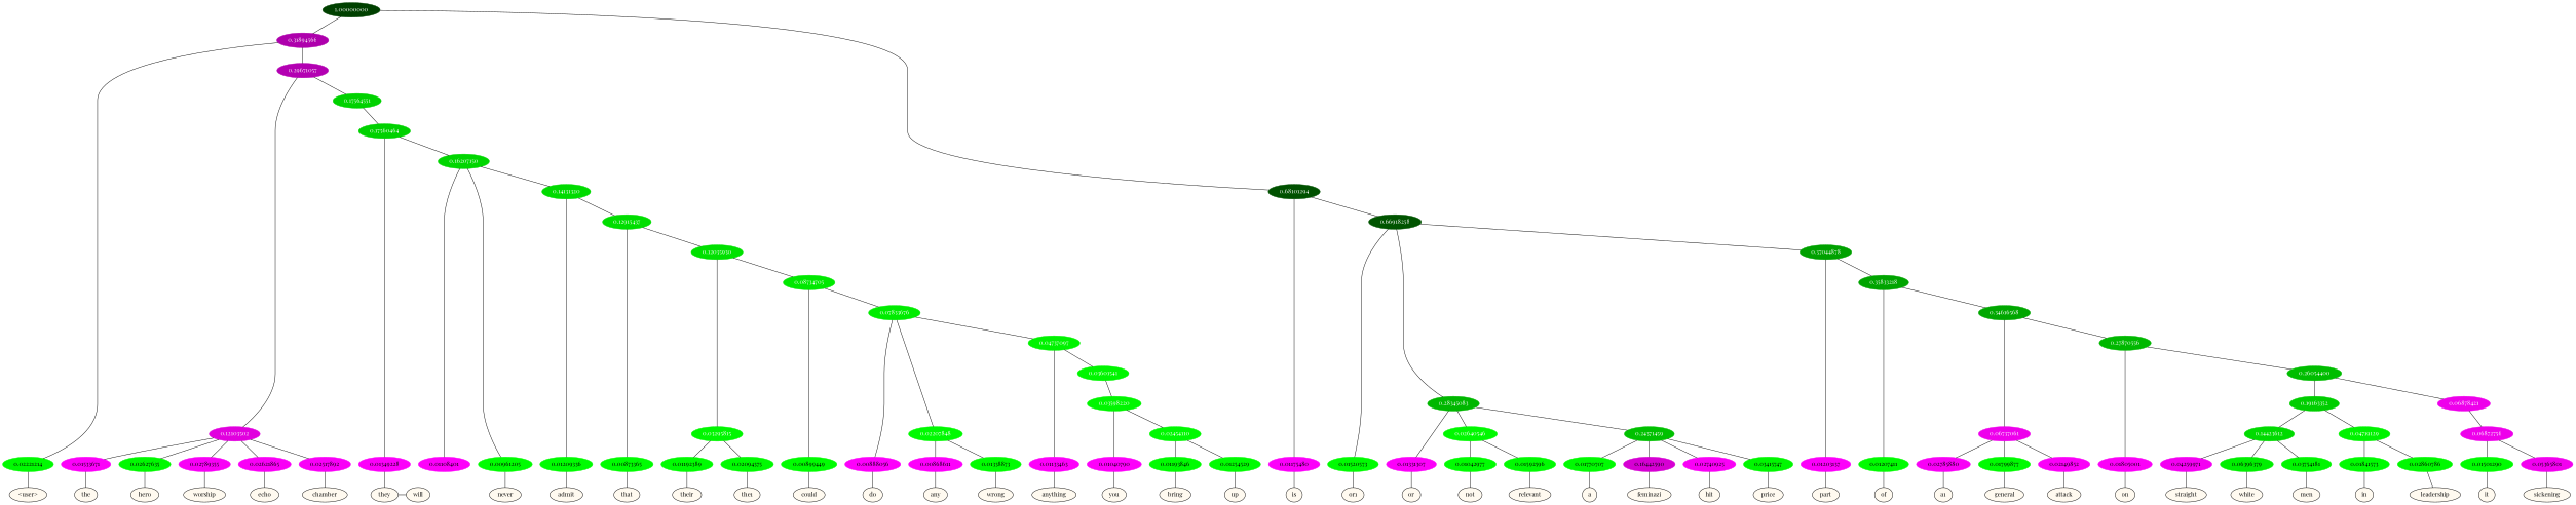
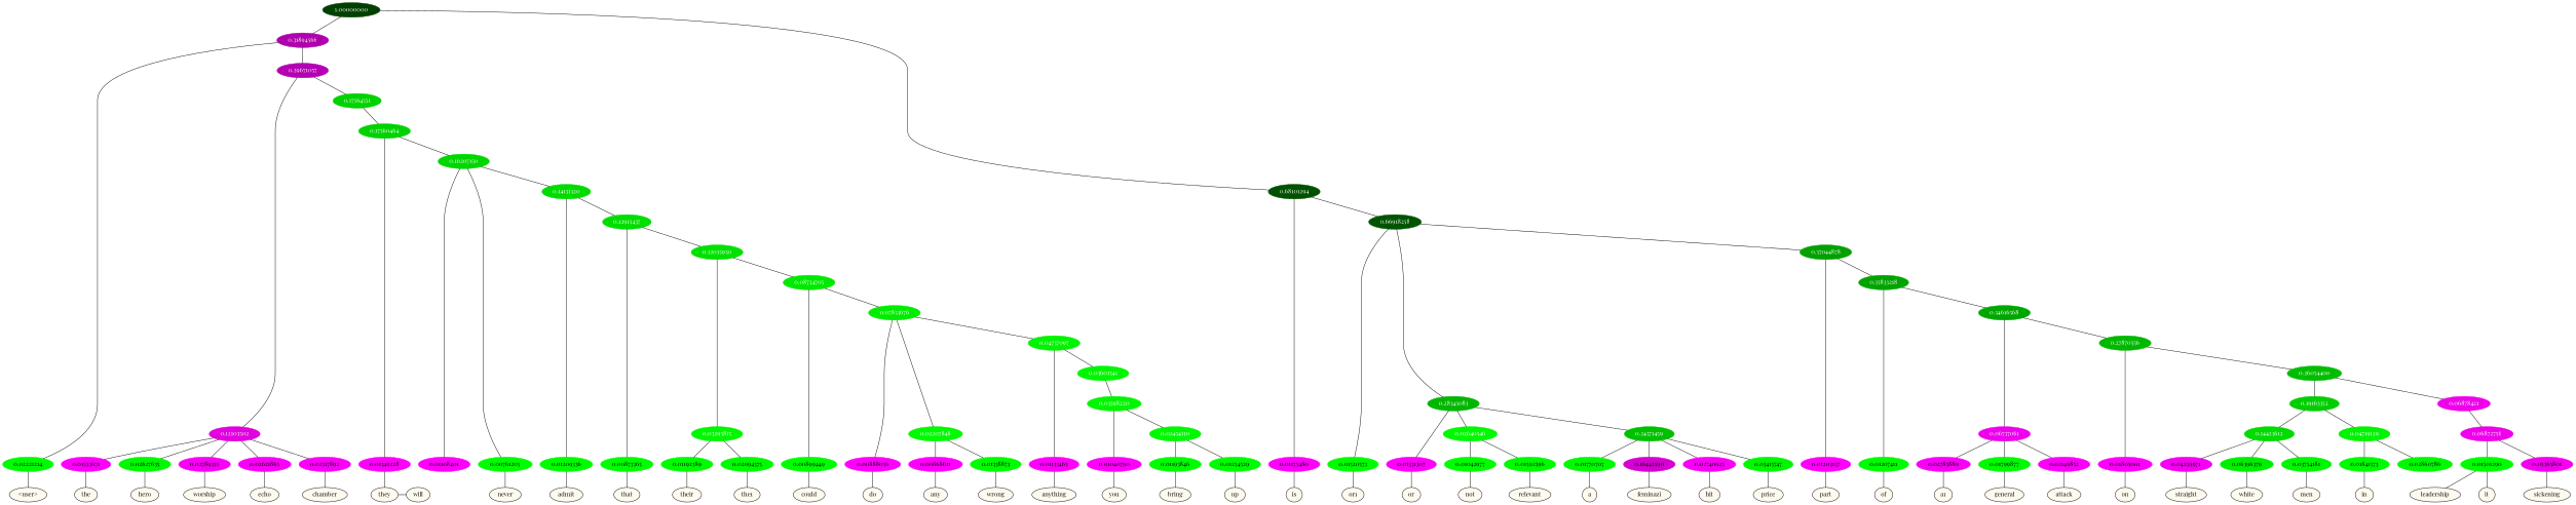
  graph {
    fontname="Playfair Display"
    node [color=black fontname="Playfair Display" format=png nodesep=0.001 ordering=out overlap_scaling=0.01 ranksep=0.001 style=filled]
    edge [fontname="Playfair Display"]
    n1 [fillcolor=floralwhite height=0.15 label="\<user\>" style="filled,solid" width=0.15]
    n2 [fillcolor=floralwhite height=0.15 label=the style="filled,solid" width=0.15]
    n3 [fillcolor=floralwhite height=0.15 label=hero style="filled,solid" width=0.15]
    n4 [fillcolor=floralwhite height=0.15 label=worship style="filled,solid" width=0.15]
    n5 [fillcolor=floralwhite height=0.15 label=echo style="filled,solid" width=0.15]
    n6 [fillcolor=floralwhite height=0.15 label=chamber style="filled,solid" width=0.15]
    n7 [fillcolor=floralwhite height=0.15 label=they style="filled,solid" width=0.15]
    n8 [fillcolor=floralwhite height=0.15 label=will style="filled,solid" width=0.15]
    n9 [fillcolor=floralwhite height=0.15 label=never style="filled,solid" width=0.15]
    n10 [fillcolor=floralwhite height=0.15 label=admit style="filled,solid" width=0.15]
    n11 [fillcolor=floralwhite height=0.15 label=that style="filled,solid" width=0.15]
    n12 [fillcolor=floralwhite height=0.15 label=their style="filled,solid" width=0.15]
    n13 [fillcolor=floralwhite height=0.15 label=the1 style="filled,solid" width=0.15]
    n14 [fillcolor=floralwhite height=0.15 label=could style="filled,solid" width=0.15]
    n15 [fillcolor=floralwhite height=0.15 label=do style="filled,solid" width=0.15]
    n16 [fillcolor=floralwhite height=0.15 label=any style="filled,solid" width=0.15]
    n17 [fillcolor=floralwhite height=0.15 label=wrong style="filled,solid" width=0.15]
    n18 [fillcolor=floralwhite height=0.15 label=anything style="filled,solid" width=0.15]
    n19 [fillcolor=floralwhite height=0.15 label=you style="filled,solid" width=0.15]
    n20 [fillcolor=floralwhite height=0.15 label=bring style="filled,solid" width=0.15]
    n21 [fillcolor=floralwhite height=0.15 label=up style="filled,solid" width=0.15]
    n22 [fillcolor=floralwhite height=0.15 label=is style="filled,solid" width=0.15]
    n23 [fillcolor=floralwhite height=0.15 label=not style="filled,solid" width=0.15]
    n24 [fillcolor=floralwhite height=0.15 label=relevant style="filled,solid" width=0.15]
    n25 [fillcolor=floralwhite height=0.15 label=or style="filled,solid" width=0.15]
    n26 [fillcolor=floralwhite height=0.15 label=a style="filled,solid" width=0.15]
    n27 [fillcolor=floralwhite height=0.15 label=feminazi style="filled,solid" width=0.15]
    n28 [fillcolor=floralwhite height=0.15 label=hit style="filled,solid" width=0.15]
    n29 [fillcolor=floralwhite height=0.15 label=price style="filled,solid" width=0.15]
    n30 [fillcolor=floralwhite height=0.15 label=or1 style="filled,solid" width=0.15]
    n31 [fillcolor=floralwhite height=0.15 label=part style="filled,solid" width=0.15]
    n32 [fillcolor=floralwhite height=0.15 label=of style="filled,solid" width=0.15]
    n33 [fillcolor=floralwhite height=0.15 label=a1 style="filled,solid" width=0.15]
    n34 [fillcolor=floralwhite height=0.15 label=general style="filled,solid" width=0.15]
    n35 [fillcolor=floralwhite height=0.15 label=attack style="filled,solid" width=0.15]
    n36 [fillcolor=floralwhite height=0.15 label=on style="filled,solid" width=0.15]
    n37 [fillcolor=floralwhite height=0.15 label=straight style="filled,solid" width=0.15]
    n38 [fillcolor=floralwhite height=0.15 label=white style="filled,solid" width=0.15]
    n39 [fillcolor=floralwhite height=0.15 label=men style="filled,solid" width=0.15]
    n40 [fillcolor=floralwhite height=0.15 label=in style="filled,solid" width=0.15]
    n41 [fillcolor=floralwhite height=0.15 label=leadership style="filled,solid" width=0.15]
    n42 [fillcolor=floralwhite height=0.15 label=it style="filled,solid" width=0.15]
    n43 [fillcolor=floralwhite height=0.15 label=sickening style="filled,solid" width=0.15]
    n44 [color="0.334 1.000 0.978" fontcolor=black height=0.15 label=0.02221214 width=0.15]
    n45 [color="0.835 1.000 0.985" fontcolor=black height=0.15 label=0.01533671 width=0.15]
    n46 [color="0.334 1.000 0.974" fontcolor=black height=0.15 label=0.02627635 width=0.15]
    n47 [color="0.835 1.000 0.972" fontcolor=black height=0.15 label=0.02789355 width=0.15]
    n48 [color="0.835 1.000 0.974" fontcolor=black height=0.15 label=0.02621865 width=0.15]
    n49 [color="0.835 1.000 0.975" fontcolor=black height=0.15 label=0.02517892 width=0.15]
    n50 [color="0.835 1.000 0.987" fontcolor=black height=0.15 label=0.01349228 width=0.15]
    n51 [color="0.835 1.000 0.989" fontcolor=black height=0.15 label=0.01108401 width=0.15]
-   n52 [color="0.334 1.000 0.990" fontcolor=black height=0.15 label=0.00961205 width=0.15]
+   n52 [color="0.334 1.000 0.990" fontcolor=black height=0.15 label=0.00761205 width=0.15]
    n53 [color="0.334 1.000 0.988" fontcolor=black height=0.15 label=0.01209336 width=0.15]
    n54 [color="0.334 1.000 0.991" fontcolor=black height=0.15 label=0.00873365 width=0.15]
    n55 [color="0.334 1.000 0.988" fontcolor=black height=0.15 label=0.01192389 width=0.15]
    n56 [color="0.334 1.000 0.979" fontcolor=black height=0.15 label=0.02094375 width=0.15]
    n57 [color="0.334 1.000 0.991" fontcolor=black height=0.15 label=0.00899449 width=0.15]
    n58 [color="0.835 1.000 0.991" fontcolor=black height=0.15 label=0.00888056 width=0.15]
    n59 [color="0.835 1.000 0.991" fontcolor=black height=0.15 label=0.00868611 width=0.15]
    n60 [color="0.334 1.000 0.987" fontcolor=black height=0.15 label=0.01338873 width=0.15]
    n61 [color="0.835 1.000 0.989" fontcolor=black height=0.15 label=0.01133463 width=0.15]
    n62 [color="0.835 1.000 0.989" fontcolor=black height=0.15 label=0.01040790 width=0.15]
    n63 [color="0.334 1.000 0.988" fontcolor=black height=0.15 label=0.01193846 width=0.15]
    n64 [color="0.334 1.000 0.987" fontcolor=black height=0.15 label=0.01254529 width=0.15]
    n65 [color="0.835 1.000 0.988" fontcolor=black height=0.15 label=0.01175480 width=0.15]
    n66 [color="0.334 1.000 0.990" fontcolor=black height=0.15 label=0.01042977 width=0.15]
    n67 [color="0.334 1.000 0.984" fontcolor=black height=0.15 label=0.01592596 width=0.15]
    n68 [color="0.835 1.000 0.987" fontcolor=black height=0.15 label=0.01331307 width=0.15]
    n69 [color="0.334 1.000 0.982" fontcolor=black height=0.15 label=0.01770707 width=0.15]
    n70 [color="0.835 1.000 0.836" fontcolor=black height=0.15 label=0.16442590 width=0.15]
    n71 [color="0.835 1.000 0.973" fontcolor=black height=0.15 label=0.02740925 width=0.15]
    n72 [color="0.334 1.000 0.966" fontcolor=black height=0.15 label=0.03415747 width=0.15]
    n73 [color="0.334 1.000 0.985" fontcolor=black height=0.15 label=0.01520573 width=0.15]
    n74 [color="0.835 1.000 0.988" fontcolor=black height=0.15 label=0.01203137 width=0.15]
    n75 [color="0.334 1.000 0.988" fontcolor=black height=0.15 label=0.01207411 width=0.15]
    n76 [color="0.835 1.000 0.972" fontcolor=black height=0.15 label=0.02785880 width=0.15]
    n77 [color="0.334 1.000 0.982" fontcolor=black height=0.15 label=0.01799877 width=0.15]
    n78 [color="0.835 1.000 0.979" fontcolor=black height=0.15 label=0.02149852 width=0.15]
    n79 [color="0.835 1.000 0.982" fontcolor=black height=0.15 label=0.01805001 width=0.15]
    n80 [color="0.835 1.000 0.957" fontcolor=black height=0.15 label=0.04259971 width=0.15]
    n81 [color="0.334 1.000 0.936" fontcolor=black height=0.15 label=0.06396379 width=0.15]
    n82 [color="0.334 1.000 0.962" fontcolor=black height=0.15 label=0.03754181 width=0.15]
    n83 [color="0.334 1.000 0.982" fontcolor=black height=0.15 label=0.01841573 width=0.15]
    n84 [color="0.334 1.000 0.971" fontcolor=black height=0.15 label=0.02860786 width=0.15]
    n85 [color="0.334 1.000 0.985" fontcolor=black height=0.15 label=0.01501290 width=0.15]
    n86 [color="0.835 1.000 0.946" fontcolor=black height=0.15 label=0.05365801 width=0.15]
    n87 [color="0.334 1.000 0.250" fontcolor=grey99 height=0.15 label=1.00000000 width=0.15]
    n88 [color="0.835 1.000 0.681" fontcolor=grey99 height=0.15 label=0.31894566 width=0.15]
    n89 [color="0.334 1.000 0.319" fontcolor=grey99 height=0.15 label=0.68101294 width=0.15]
    n90 [color="0.835 1.000 0.703" fontcolor=grey99 height=0.15 label=0.29671057 width=0.15]
    n91 [color="0.334 1.000 0.331" fontcolor=grey99 height=0.15 label=0.66918258 width=0.15]
    n92 [color="0.835 1.000 0.879" fontcolor=grey99 height=0.15 label=0.12103502 width=0.15]
    n93 [color="0.334 1.000 0.824" fontcolor=grey99 height=0.15 label=0.17564551 width=0.15]
    n94 [color="0.334 1.000 0.717" fontcolor=grey99 height=0.15 label=0.28345083 width=0.15]
    n95 [color="0.334 1.000 0.630" fontcolor=grey99 height=0.15 label=0.37044878 width=0.15]
    n96 [color="0.334 1.000 0.824" fontcolor=grey99 height=0.15 label=0.17560464 width=0.15]
    n97 [color="0.334 1.000 0.974" fontcolor=grey99 height=0.15 label=0.02640546 width=0.15]
    n98 [color="0.334 1.000 0.756" fontcolor=grey99 height=0.15 label=0.24371459 width=0.15]
    n99 [color="0.334 1.000 0.642" fontcolor=grey99 height=0.15 label=0.35833218 width=0.15]
    n100 [color="0.334 1.000 0.838" fontcolor=grey99 height=0.15 label=0.16207150 width=0.15]
    n101 [color="0.334 1.000 0.654" fontcolor=grey99 height=0.15 label=0.34616568 width=0.15]
    n102 [color="0.334 1.000 0.859" fontcolor=grey99 height=0.15 label=0.14131320 width=0.15]
    n103 [color="0.835 1.000 0.933" fontcolor=grey99 height=0.15 label=0.06737061 width=0.15]
    n104 [color="0.334 1.000 0.721" fontcolor=grey99 height=0.15 label=0.27870556 width=0.15]
    n105 [color="0.334 1.000 0.871" fontcolor=grey99 height=0.15 label=0.12915437 width=0.15]
    n106 [color="0.334 1.000 0.739" fontcolor=grey99 height=0.15 label=0.26054400 width=0.15]
    n107 [color="0.334 1.000 0.880" fontcolor=grey99 height=0.15 label=0.12035930 width=0.15]
    n108 [color="0.334 1.000 0.808" fontcolor=grey99 height=0.15 label=0.19163352 width=0.15]
    n109 [color="0.835 1.000 0.931" fontcolor=grey99 height=0.15 label=0.06878421 width=0.15]
    n110 [color="0.334 1.000 0.967" fontcolor=grey99 height=0.15 label=0.03295815 width=0.15]
    n111 [color="0.334 1.000 0.913" fontcolor=grey99 height=0.15 label=0.08734705 width=0.15]
    n112 [color="0.334 1.000 0.856" fontcolor=grey99 height=0.15 label=0.14423612 width=0.15]
    n113 [color="0.334 1.000 0.953" fontcolor=grey99 height=0.15 label=0.04719129 width=0.15]
    n114 [color="0.835 1.000 0.931" fontcolor=grey99 height=0.15 label=0.06872756 width=0.15]
    n115 [color="0.334 1.000 0.922" fontcolor=grey99 height=0.15 label=0.07833676 width=0.15]
    n116 [color="0.334 1.000 0.978" fontcolor=grey99 height=0.15 label=0.02207848 width=0.15]
    n117 [color="0.334 1.000 0.953" fontcolor=grey99 height=0.15 label=0.04737097 width=0.15]
    n118 [color="0.334 1.000 0.964" fontcolor=grey99 height=0.15 label=0.03601541 width=0.15]
    n119 [color="0.334 1.000 0.964" fontcolor=grey99 height=0.15 label=0.03598220 width=0.15]
    n120 [color="0.334 1.000 0.975" fontcolor=grey99 height=0.15 label=0.02454110 width=0.15]
    subgraph sub_1 {
      rank=same
      n1
      n2
      n3
      n4
      n5
      n6
      n7
      n8
      n9
      n10
      n11
      n12
      n13
      n14
      n15
      n16
      n17
      n18
      n19
      n20
      n21
      n22
      n23
      n24
      n25
      n26
      n27
      n28
      n29
      n30
      n31
      n32
      n33
      n34
      n35
      n36
      n37
      n38
      n39
      n40
      n41
      n42
      n43
    }
    subgraph sub_2 {
      rank=same
      n44
      n45
      n46
      n47
      n48
      n49
      n50
      n51
      n52
      n53
      n54
      n55
      n56
      n57
      n58
      n59
      n60
      n61
      n62
      n63
      n64
      n65
      n66
      n67
      n68
      n69
      n70
      n71
      n72
      n73
      n74
      n75
      n76
      n77
      n78
      n79
      n80
      n81
      n82
      n83
      n84
      n85
      n86
    }
    n7 -- n8
    n44 -- n1
    n45 -- n2
    n46 -- n3
    n47 -- n4
    n48 -- n5
    n49 -- n6
    n50 -- n7
    n52 -- n9
    n53 -- n10
    n54 -- n11
    n55 -- n12
    n56 -- n13
    n57 -- n14
    n58 -- n15
    n59 -- n16
    n60 -- n17
    n61 -- n18
    n62 -- n19
    n63 -- n20
    n64 -- n21
    n65 -- n22
    n66 -- n23
    n67 -- n24
    n68 -- n25
    n69 -- n26
    n70 -- n27
    n71 -- n28
    n72 -- n29
    n73 -- n30
    n74 -- n31
    n75 -- n32
    n76 -- n33
    n77 -- n34
    n78 -- n35
    n79 -- n36
    n80 -- n37
    n81 -- n38
    n82 -- n39
    n83 -- n40
-   n84 -- n41
+   n85 -- n41
    n85 -- n42
    n86 -- n43
    n87 -- n88
    n87 -- n89
    n88 -- n44
    n88 -- n90
    n89 -- n65
    n89 -- n91
    n90 -- n92
    n90 -- n93
    n91 -- n73
    n91 -- n94
    n91 -- n95
    n92 -- n45
    n92 -- n46
    n92 -- n47
    n92 -- n48
    n92 -- n49
    n93 -- n96
    n94 -- n68
    n94 -- n97
    n94 -- n98
    n95 -- n74
    n95 -- n99
    n96 -- n50
    n96 -- n100
    n97 -- n66
    n97 -- n67
    n98 -- n69
    n98 -- n70
    n98 -- n71
    n98 -- n72
    n99 -- n75
    n99 -- n101
    n100 -- n51
    n100 -- n52
    n100 -- n102
    n101 -- n103
    n101 -- n104
    n102 -- n53
    n102 -- n105
    n103 -- n76
    n103 -- n77
    n103 -- n78
    n104 -- n79
    n104 -- n106
    n105 -- n54
    n105 -- n107
    n106 -- n108
    n106 -- n109
    n107 -- n110
    n107 -- n111
    n108 -- n112
    n108 -- n113
    n109 -- n114
    n110 -- n55
    n110 -- n56
    n111 -- n57
    n111 -- n115
    n112 -- n80
    n112 -- n81
    n112 -- n82
    n113 -- n83
    n113 -- n84
    n114 -- n85
    n114 -- n86
    n115 -- n58
    n115 -- n116
    n115 -- n117
    n116 -- n59
    n116 -- n60
    n117 -- n61
    n117 -- n118
    n118 -- n119
    n119 -- n62
    n119 -- n120
    n120 -- n63
    n120 -- n64
  }
